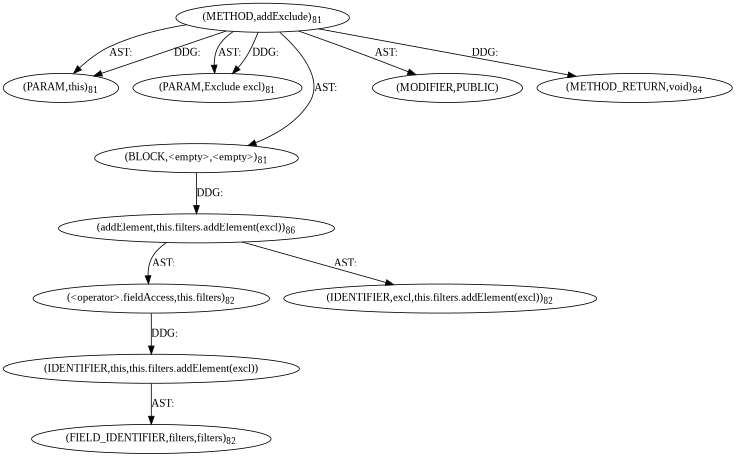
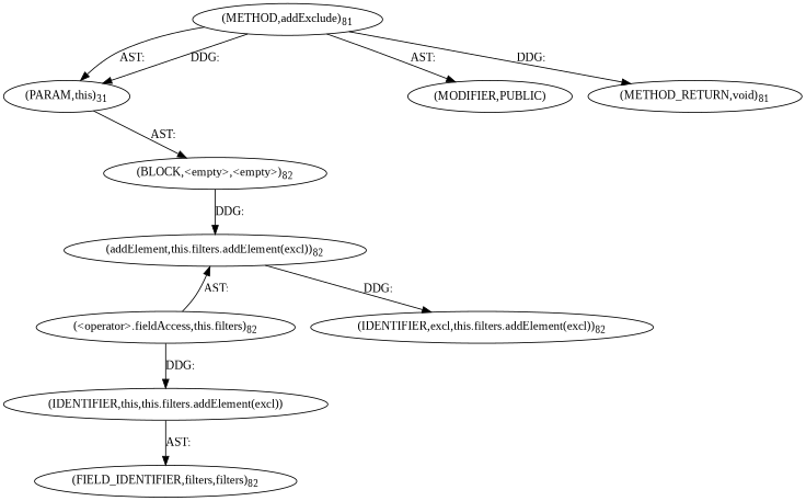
  digraph {
    fontname="Liberation Serif"
    node [fontname="Liberation Serif"]
    edge [fontname="Liberation Serif"]
    n1 [label=<(METHOD,addExclude)<SUB>81</SUB>>]
-   n2 [label=<(PARAM,this)<SUB>81</SUB>>]
-   n3 [label=<(PARAM,Exclude excl)<SUB>81</SUB>>]
-   n4 [label=<(BLOCK,&lt;empty&gt;,&lt;empty&gt;)<SUB>81</SUB>>]
+   n2 [label=<(PARAM,this)<SUB>31</SUB>>]
+   n4 [label=<(BLOCK,&lt;empty&gt;,&lt;empty&gt;)<SUB>82</SUB>>]
    n5 [label=<(MODIFIER,PUBLIC)>]
-   n6 [label=<(METHOD_RETURN,void)<SUB>84</SUB>>]
-   n7 [label=<(addElement,this.filters.addElement(excl))<SUB>86</SUB>>]
+   n6 [label=<(METHOD_RETURN,void)<SUB>81</SUB>>]
+   n7 [label=<(addElement,this.filters.addElement(excl))<SUB>82</SUB>>]
    n8 [label=<(&lt;operator&gt;.fieldAccess,this.filters)<SUB>82</SUB>>]
    n9 [label=<(IDENTIFIER,excl,this.filters.addElement(excl))<SUB>82</SUB>>]
    n10 [label=<(IDENTIFIER,this,this.filters.addElement(excl))>]
    n11 [label=<(FIELD_IDENTIFIER,filters,filters)<SUB>82</SUB>>]
    n1 -> n2 [label="AST: "]
    n1 -> n2 [label="DDG: "]
-   n1 -> n3 [label="AST: "]
-   n1 -> n3 [label="DDG: "]
-   n1 -> n4 [label="AST: "]
+   n2 -> n4 [label="AST: "]
    n1 -> n5 [label="AST: "]
    n1 -> n6 [label="DDG: "]
    n4 -> n7 [label="DDG: "]
-   n7 -> n8 [label="AST: "]
-   n7 -> n9 [label="AST: "]
+   n8 -> n7 [label="AST: "]
+   n7 -> n9 [label="DDG: "]
    n8 -> n10 [label="DDG: "]
    n10 -> n11 [label="AST: "]
  }
